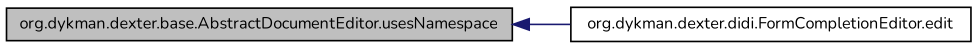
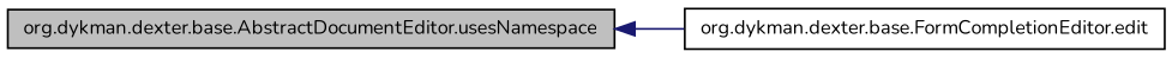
  digraph {
    rankdir=LR
    fontname=Nunito
    node [color=black fontname=Nunito fontsize=10 shape=record]
    n1 [fillcolor=grey75 fontcolor=black height=0.2 label="org.dykman.dexter.base.AbstractDocumentEditor.usesNamespace" style=filled width=0.4]
-   n2 [height=0.2 label="org.dykman.dexter.didi.FormCompletionEditor.edit" width=0.4]
+   n2 [height=0.2 label="org.dykman.dexter.base.FormCompletionEditor.edit" width=0.4]
    n1 -> n2 [color=midnightblue dir=back fontname=Nunito fontsize=10 labelfontname=FreeSans labelfontsize=10 style=solid]
  }
